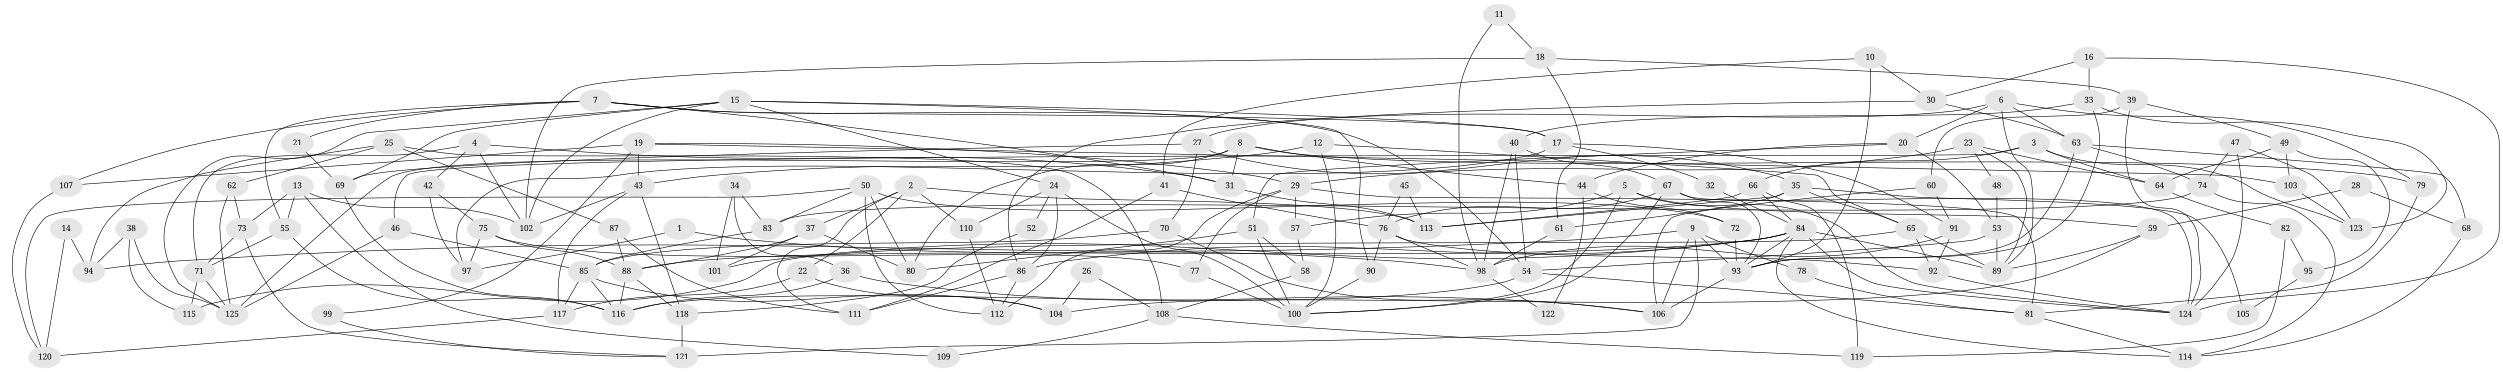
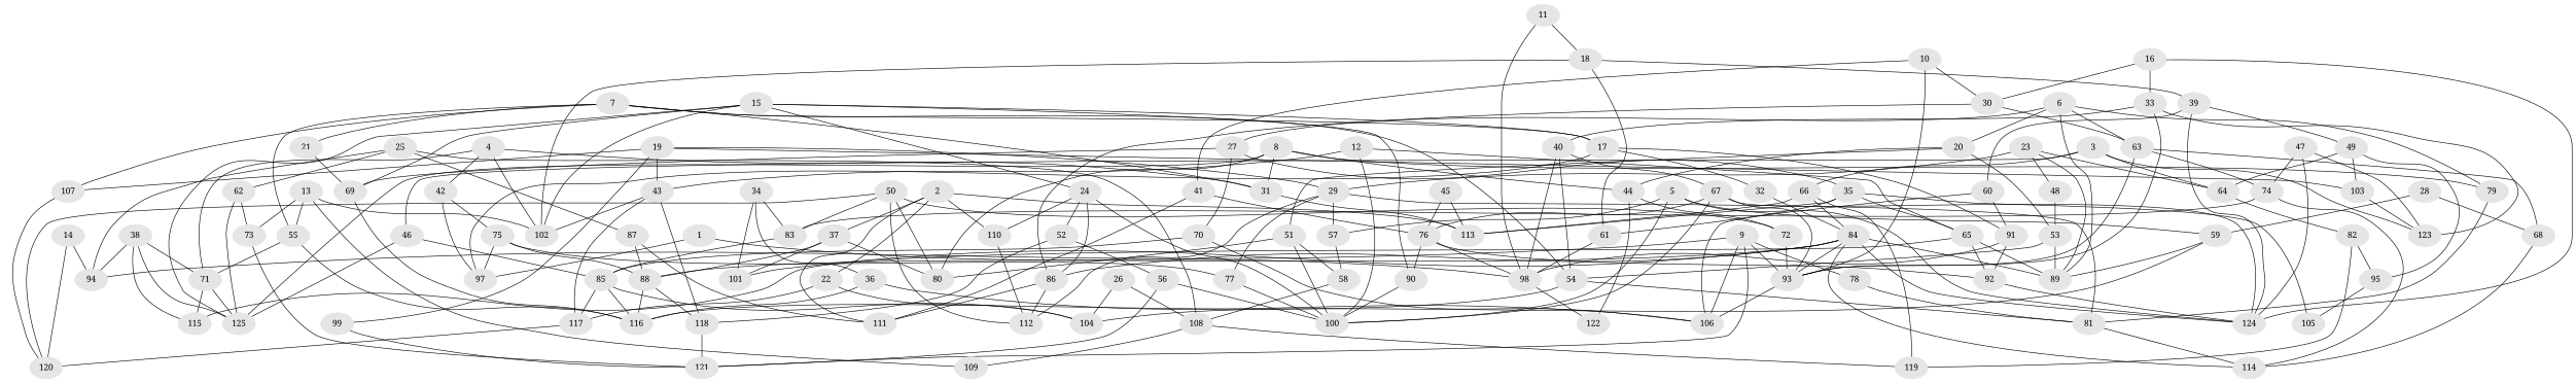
  graph {
    fontname="Noto Serif"
    node [color=gray90 fontname="Noto Serif" style=filled]
    edge [fontname="Noto Serif"]
    1
    97
    98
    122
    2
    22
    37
    110
    111
    113
    104
    117
    80
    101
    88
    112
    3
    46
    64
    66
    123
    125
    85
    82
    84
    119
    4
    31
    42
    71
    102
    75
    115
    5
    57
    59
    100
    124
    58
    89
    6
    20
    27
    63
    79
    44
    51
    53
    69
    35
    70
    93
    68
    74
    81
    7
    17
    21
    54
    55
    107
    32
    91
    116
    120
    8
    72
    9
    78
    94
    106
    121
    10
    30
    41
    86
    76
    11
    18
    39
    61
    12
    43
    65
    118
    92
    13
    73
    109
    14
    15
    24
    90
    52
    16
    33
    40
    49
    60
    19
    29
    99
    103
    77
    23
    48
+   56
    108
    25
    62
    87
    26
    105
    28
    114
    67
    34
    36
    83
    38
    95
    45
    47
    50
    1 -- 97
    1 -- 98
    98 -- 122
    2 -- 22
    2 -- 37
    2 -- 110
    2 -- 111
    2 -- 113
    22 -- 104
    22 -- 117
    37 -- 80
    37 -- 101
    37 -- 88
    110 -- 112
    117 -- 120
    88 -- 116
    88 -- 118
    3 -- 46
    3 -- 64
    3 -- 66
    3 -- 123
    46 -- 125
    46 -- 85
    64 -- 82
    66 -- 113
    66 -- 84
    66 -- 119
    85 -- 104
    85 -- 117
    85 -- 116
    82 -- 119
    82 -- 95
    84 -- 101
    84 -- 88
    84 -- 124
    84 -- 89
    84 -- 93
    84 -- 86
    84 -- 114
    4 -- 31
    4 -- 42
    4 -- 71
    4 -- 102
    31 -- 113
    42 -- 97
    42 -- 75
    71 -- 125
    71 -- 115
    75 -- 97
    75 -- 88
    75 -- 77
    5 -- 57
    5 -- 59
    5 -- 100
    5 -- 124
    57 -- 58
    59 -- 104
    59 -- 89
    58 -- 108
    6 -- 89
    6 -- 20
    6 -- 27
    6 -- 63
    6 -- 79
    20 -- 44
    20 -- 51
    20 -- 53
    27 -- 69
    27 -- 35
    27 -- 70
    63 -- 93
    63 -- 68
    63 -- 74
    79 -- 81
    44 -- 122
    44 -- 72
    51 -- 80
    51 -- 100
    51 -- 58
    53 -- 89
    53 -- 54
    69 -- 116
    35 -- 113
    35 -- 61
    35 -- 65
    35 -- 105
    70 -- 85
    70 -- 106
    93 -- 106
    68 -- 114
    74 -- 114
    74 -- 83
    81 -- 114
    7 -- 31
    7 -- 17
    7 -- 21
    7 -- 54
    7 -- 55
    7 -- 107
    17 -- 97
    17 -- 32
    17 -- 91
    21 -- 69
    54 -- 81
    54 -- 116
    55 -- 71
    55 -- 116
    107 -- 120
    32 -- 84
    91 -- 98
    91 -- 92
    8 -- 80
    8 -- 125
    8 -- 31
    8 -- 79
    8 -- 44
    72 -- 93
    9 -- 93
    9 -- 78
    9 -- 94
    9 -- 106
    9 -- 121
    78 -- 81
    10 -- 93
    10 -- 30
    10 -- 41
    30 -- 63
    30 -- 86
    41 -- 111
    41 -- 76
    86 -- 111
    86 -- 112
    76 -- 98
    76 -- 92
    76 -- 90
    11 -- 98
    11 -- 18
    18 -- 102
    18 -- 39
    18 -- 61
    39 -- 124
    39 -- 49
    39 -- 60
    61 -- 98
    12 -- 100
    12 -- 43
    12 -- 65
    43 -- 117
    43 -- 102
    43 -- 118
    65 -- 115
    65 -- 89
    65 -- 92
    118 -- 121
    92 -- 124
    13 -- 102
    13 -- 55
    13 -- 73
    13 -- 109
    73 -- 121
    14 -- 120
    14 -- 94
    15 -- 125
    15 -- 102
    15 -- 69
    15 -- 17
    15 -- 24
    15 -- 90
    24 -- 110
    24 -- 100
    24 -- 86
    24 -- 52
    90 -- 100
    52 -- 118
+   52 -- 56
    16 -- 124
    16 -- 30
    16 -- 33
    33 -- 123
    33 -- 93
    33 -- 40
    40 -- 98
    40 -- 54
    40 -- 67
    49 -- 64
    49 -- 103
    49 -- 95
    60 -- 91
    60 -- 106
    19 -- 107
    19 -- 43
    19 -- 29
    19 -- 99
    19 -- 103
    29 -- 112
    29 -- 57
    29 -- 81
    29 -- 77
    99 -- 121
    103 -- 123
    77 -- 100
    23 -- 64
    23 -- 89
    23 -- 29
    23 -- 48
    48 -- 53
+   56 -- 100
+   56 -- 121
    108 -- 119
    108 -- 109
    25 -- 94
    25 -- 108
    25 -- 62
    25 -- 87
    62 -- 125
    62 -- 73
    87 -- 111
    87 -- 88
    26 -- 104
    26 -- 108
    28 -- 59
    28 -- 68
    67 -- 100
    67 -- 124
    67 -- 93
    67 -- 76
    34 -- 101
    34 -- 36
    34 -- 83
    36 -- 116
    36 -- 106
    83 -- 85
    38 -- 125
-   73 -- 71
+   38 -- 71
    38 -- 115
    38 -- 94
    95 -- 105
    45 -- 113
    45 -- 76
    47 -- 123
    47 -- 124
    47 -- 74
    50 -- 80
    50 -- 112
    50 -- 120
    50 -- 72
    50 -- 83
  }
